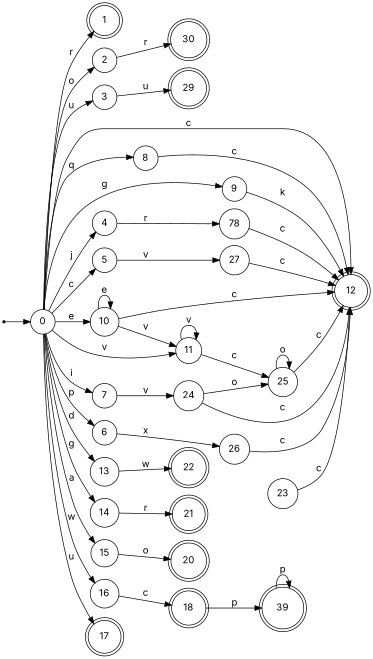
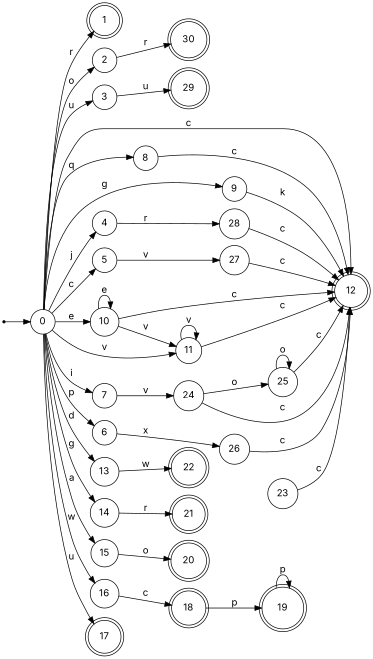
  digraph {
    fontname=Inter
    rankdir=LR
    node [fontname=Inter shape=circle]
    edge [fontname=Inter]
    dummy0 [shape=point]
    0
    1 [shape=doublecircle]
    2
    3
    4
    5
    6
    7
    8
    9
    10
    11
    12 [shape=doublecircle]
    13
    14
    15
    16
    17 [shape=doublecircle]
    30 [shape=doublecircle]
    29 [shape=doublecircle]
-   28 [label=78]
+   28
    27
    26
    24
    22 [shape=doublecircle]
    21 [shape=doublecircle]
    20 [shape=doublecircle]
    18 [shape=doublecircle]
    25
    23
-   19 [shape=doublecircle label=39]
+   19 [shape=doublecircle]
    dummy0 -> 0
    0 -> 1 [label=r]
    0 -> 2 [label=o]
    0 -> 3 [label=u]
    0 -> 4 [label=j]
    0 -> 5 [label=c]
    0 -> 6 [label=p]
    0 -> 7 [label=i]
    0 -> 8 [label=q]
    0 -> 9 [label=g]
    0 -> 10 [label=e]
    0 -> 11 [label=v]
    0 -> 12 [label=c]
    0 -> 13 [label=d]
    0 -> 14 [label=g]
    0 -> 15 [label=a]
    0 -> 16 [label=w]
    0 -> 17 [label=u]
    2 -> 30 [label=r]
    3 -> 29 [label=u]
    4 -> 28 [label=r]
    5 -> 27 [label=v]
    6 -> 26 [label=x]
    7 -> 24 [label=v]
    8 -> 12 [label=c]
    9 -> 12 [label=k]
    10 -> 10 [label=e]
    10 -> 11 [label=v]
    10 -> 12 [label=c]
    11 -> 11 [label=v]
-   11 -> 25 [label=c]
+   11 -> 12 [label=c]
    13 -> 22 [label=w]
    14 -> 21 [label=r]
    15 -> 20 [label=o]
    16 -> 18 [label=c]
    28 -> 12 [label=c]
    27 -> 12 [label=c]
    26 -> 12 [label=c]
    24 -> 12 [label=c]
    24 -> 25 [label=o]
    18 -> 19 [label=p]
    25 -> 12 [label=c]
    25 -> 25 [label=o]
    23 -> 12 [label=c]
    19 -> 19 [label=p]
  }
